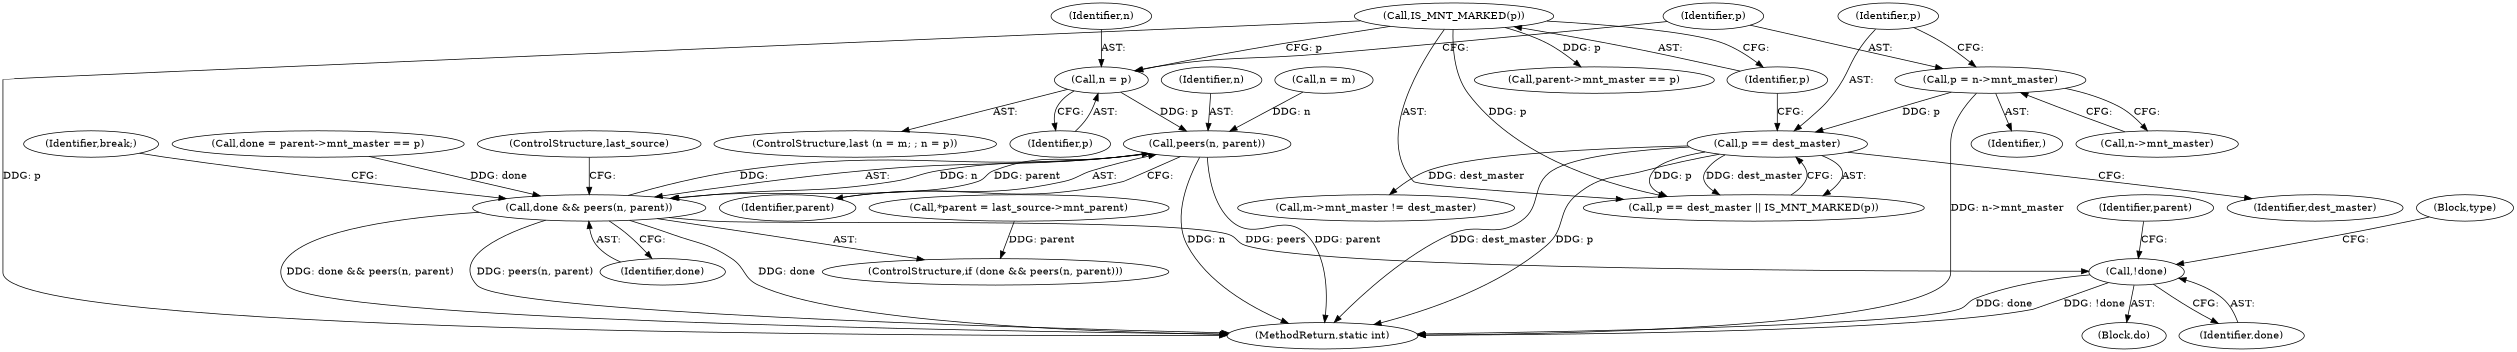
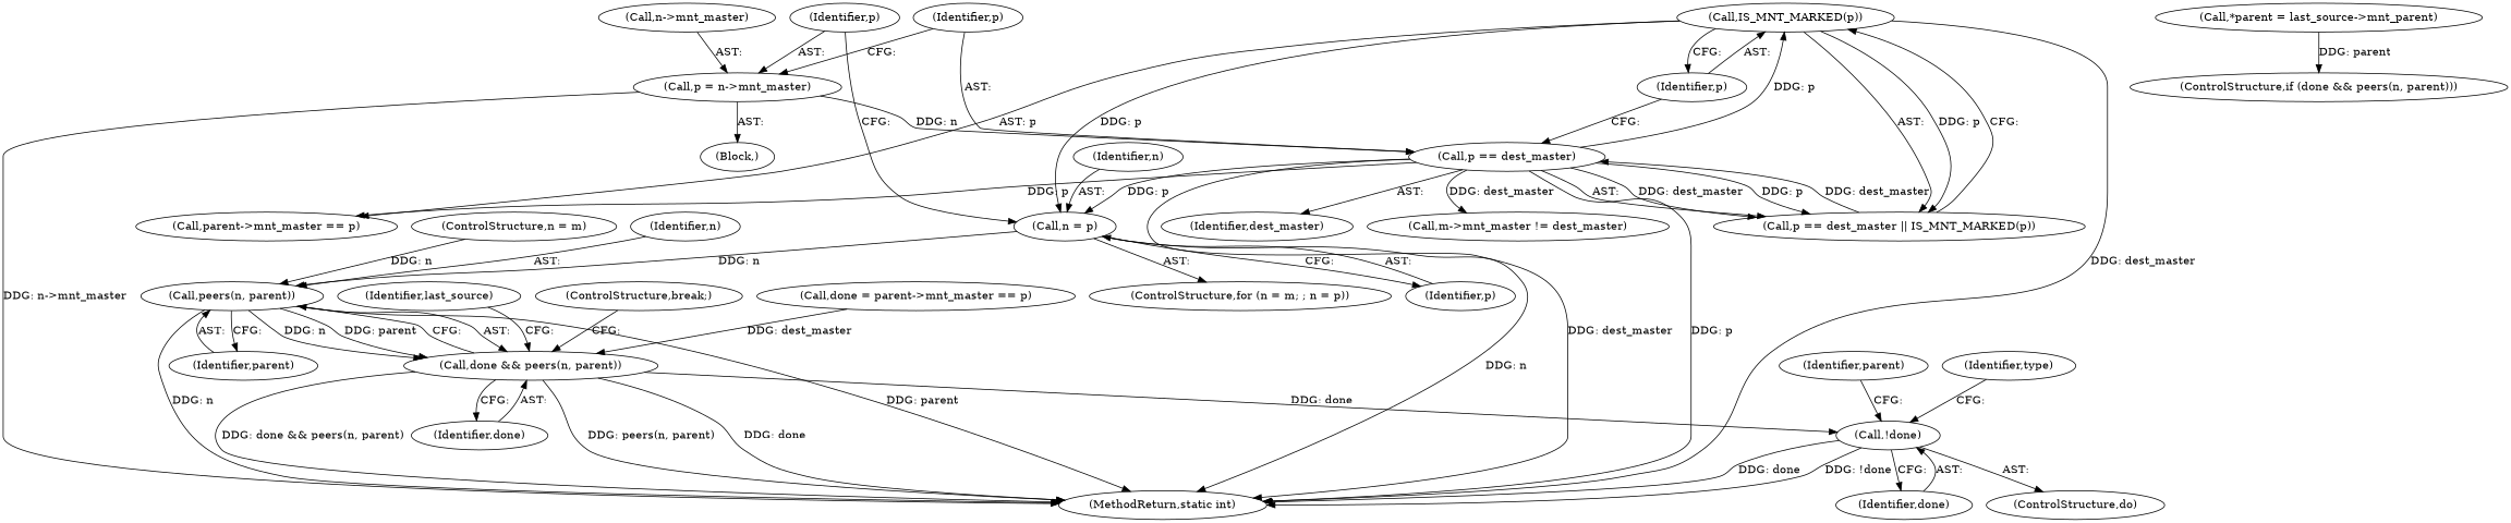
  digraph {
    n1 [label="(Call,n = p)"]
    n2 [label="(Call,peers(n, parent))"]
    n3 [label="(Identifier,p)"]
    n4 [label="(MethodReturn,static int)"]
-   n5 [label="(ControlStructure,last (n = m; ; n = p))"]
+   n5 [label="(ControlStructure,for (n = m; ; n = p))"]
    n6 [label="(Call,done && peers(n, parent))"]
    n7 [label="(Identifier,parent)"]
    n8 [label="(Call,IS_MNT_MARKED(p))"]
    n9 [label="(Identifier,p)"]
    n10 [label="(Call,parent->mnt_master == p)"]
    n11 [label="(Call,p == dest_master || IS_MNT_MARKED(p))"]
    n12 [label="(Call,p == dest_master)"]
    n13 [label="(Identifier,dest_master)"]
    n14 [label="(Call,m->mnt_master != dest_master)"]
    n15 [label="(Call,p = n->mnt_master)"]
    n16 [label="(Call,n->mnt_master)"]
-   n17 [label="(Identifier,)"]
+   n17 [label="(Block,)"]
    n18 [label="(Call,!done)"]
    n19 [label="(Identifier,done)"]
    n20 [label="(ControlStructure,if (done && peers(n, parent)))"]
-   n21 [label="(Block,do)"]
+   n21 [label="(ControlStructure,do)"]
    n22 [label="(Identifier,done)"]
    n23 [label="(Call,*parent = last_source->mnt_parent)"]
    n24 [label="(Identifier,parent)"]
    n25 [label="(Identifier,p)"]
-   n26 [label="(Call,n = m)"]
+   n26 [label="(ControlStructure,n = m)"]
    n27 [label="(Identifier,p)"]
    n28 [label="(Identifier,n)"]
-   n29 [label="(ControlStructure,last_source)"]
-   n30 [label="(Identifier,break;)"]
+   n29 [label="(Identifier,last_source)"]
+   n30 [label="(ControlStructure,break;)"]
    n31 [label="(Identifier,n)"]
    n32 [label="(Call,done = parent->mnt_master == p)"]
-   n33 [label="(Block,type)"]
-   n1 -> n2 [label="DDG: p"]
+   n33 [label="(Identifier,type)"]
+   n1 -> n2 [label="DDG: n"]
    n1 -> n3 [label="CFG: "]
+   n1 -> n4 [label="DDG: n"]
    n1 -> n5 [label="AST: "]
    n2 -> n4 [label="DDG: n"]
    n2 -> n4 [label="DDG: parent"]
    n2 -> n6 [label="AST: "]
    n2 -> n6 [label="DDG: n"]
    n2 -> n6 [label="DDG: parent"]
    n2 -> n7 [label="CFG: "]
    n3 -> n1 [label="AST: "]
-   n6 -> n2 [label="DDG: "]
+   n6 -> n2 [label="CFG: "]
    n6 -> n4 [label="DDG: done && peers(n, parent)"]
    n6 -> n4 [label="DDG: peers(n, parent)"]
    n6 -> n4 [label="DDG: done"]
-   n6 -> n18 [label="DDG: peers"]
+   n6 -> n18 [label="DDG: done"]
    n6 -> n19 [label="CFG: "]
-   n6 -> n20 [label="AST: "]
    n7 -> n2 [label="AST: "]
-   n8 -> n1 [label="CFG: p"]
-   n8 -> n4 [label="DDG: p"]
+   n8 -> n1 [label="DDG: p"]
+   n8 -> n4 [label="DDG: dest_master"]
    n8 -> n9 [label="CFG: "]
-   n8 -> n10 [label="DDG: p"]
+   n8 -> n10 [label="AST: p"]
    n8 -> n11 [label="AST: "]
    n8 -> n11 [label="DDG: p"]
    n9 -> n8 [label="AST: "]
    n9 -> n12 [label="CFG: "]
-   n11 -> n12 [label="CFG: "]
+   n11 -> n8 [label="CFG: "]
+   n11 -> n12 [label="DDG: dest_master"]
+   n12 -> n1 [label="DDG: p"]
    n12 -> n4 [label="DDG: dest_master"]
    n12 -> n4 [label="DDG: p"]
+   n12 -> n8 [label="DDG: p"]
+   n12 -> n10 [label="DDG: p"]
    n12 -> n11 [label="AST: "]
    n12 -> n11 [label="DDG: p"]
    n12 -> n11 [label="DDG: dest_master"]
-   n12 -> n13 [label="CFG: "]
+   n12 -> n13 [label="AST: "]
    n12 -> n14 [label="DDG: dest_master"]
    n15 -> n4 [label="DDG: n->mnt_master"]
-   n15 -> n12 [label="DDG: p"]
-   n15 -> n16 [label="CFG: "]
+   n15 -> n12 [label="DDG: n"]
    n15 -> n17 [label="AST: "]
-   n16 -> n15 [label="CFG: "]
+   n16 -> n15 [label="AST: "]
    n18 -> n4 [label="DDG: done"]
    n18 -> n4 [label="DDG: !done"]
    n18 -> n21 [label="AST: "]
    n18 -> n22 [label="CFG: "]
    n19 -> n6 [label="AST: "]
    n22 -> n18 [label="AST: "]
    n23 -> n20 [label="DDG: parent"]
    n24 -> n18 [label="CFG: "]
    n25 -> n1 [label="CFG: "]
    n25 -> n15 [label="AST: "]
    n26 -> n2 [label="DDG: n"]
    n27 -> n12 [label="AST: "]
    n27 -> n15 [label="CFG: "]
    n28 -> n1 [label="AST: "]
    n29 -> n6 [label="CFG: "]
    n30 -> n6 [label="CFG: "]
    n31 -> n2 [label="AST: "]
-   n32 -> n6 [label="DDG: done"]
+   n32 -> n6 [label="DDG: dest_master"]
    n33 -> n18 [label="CFG: "]
  }
